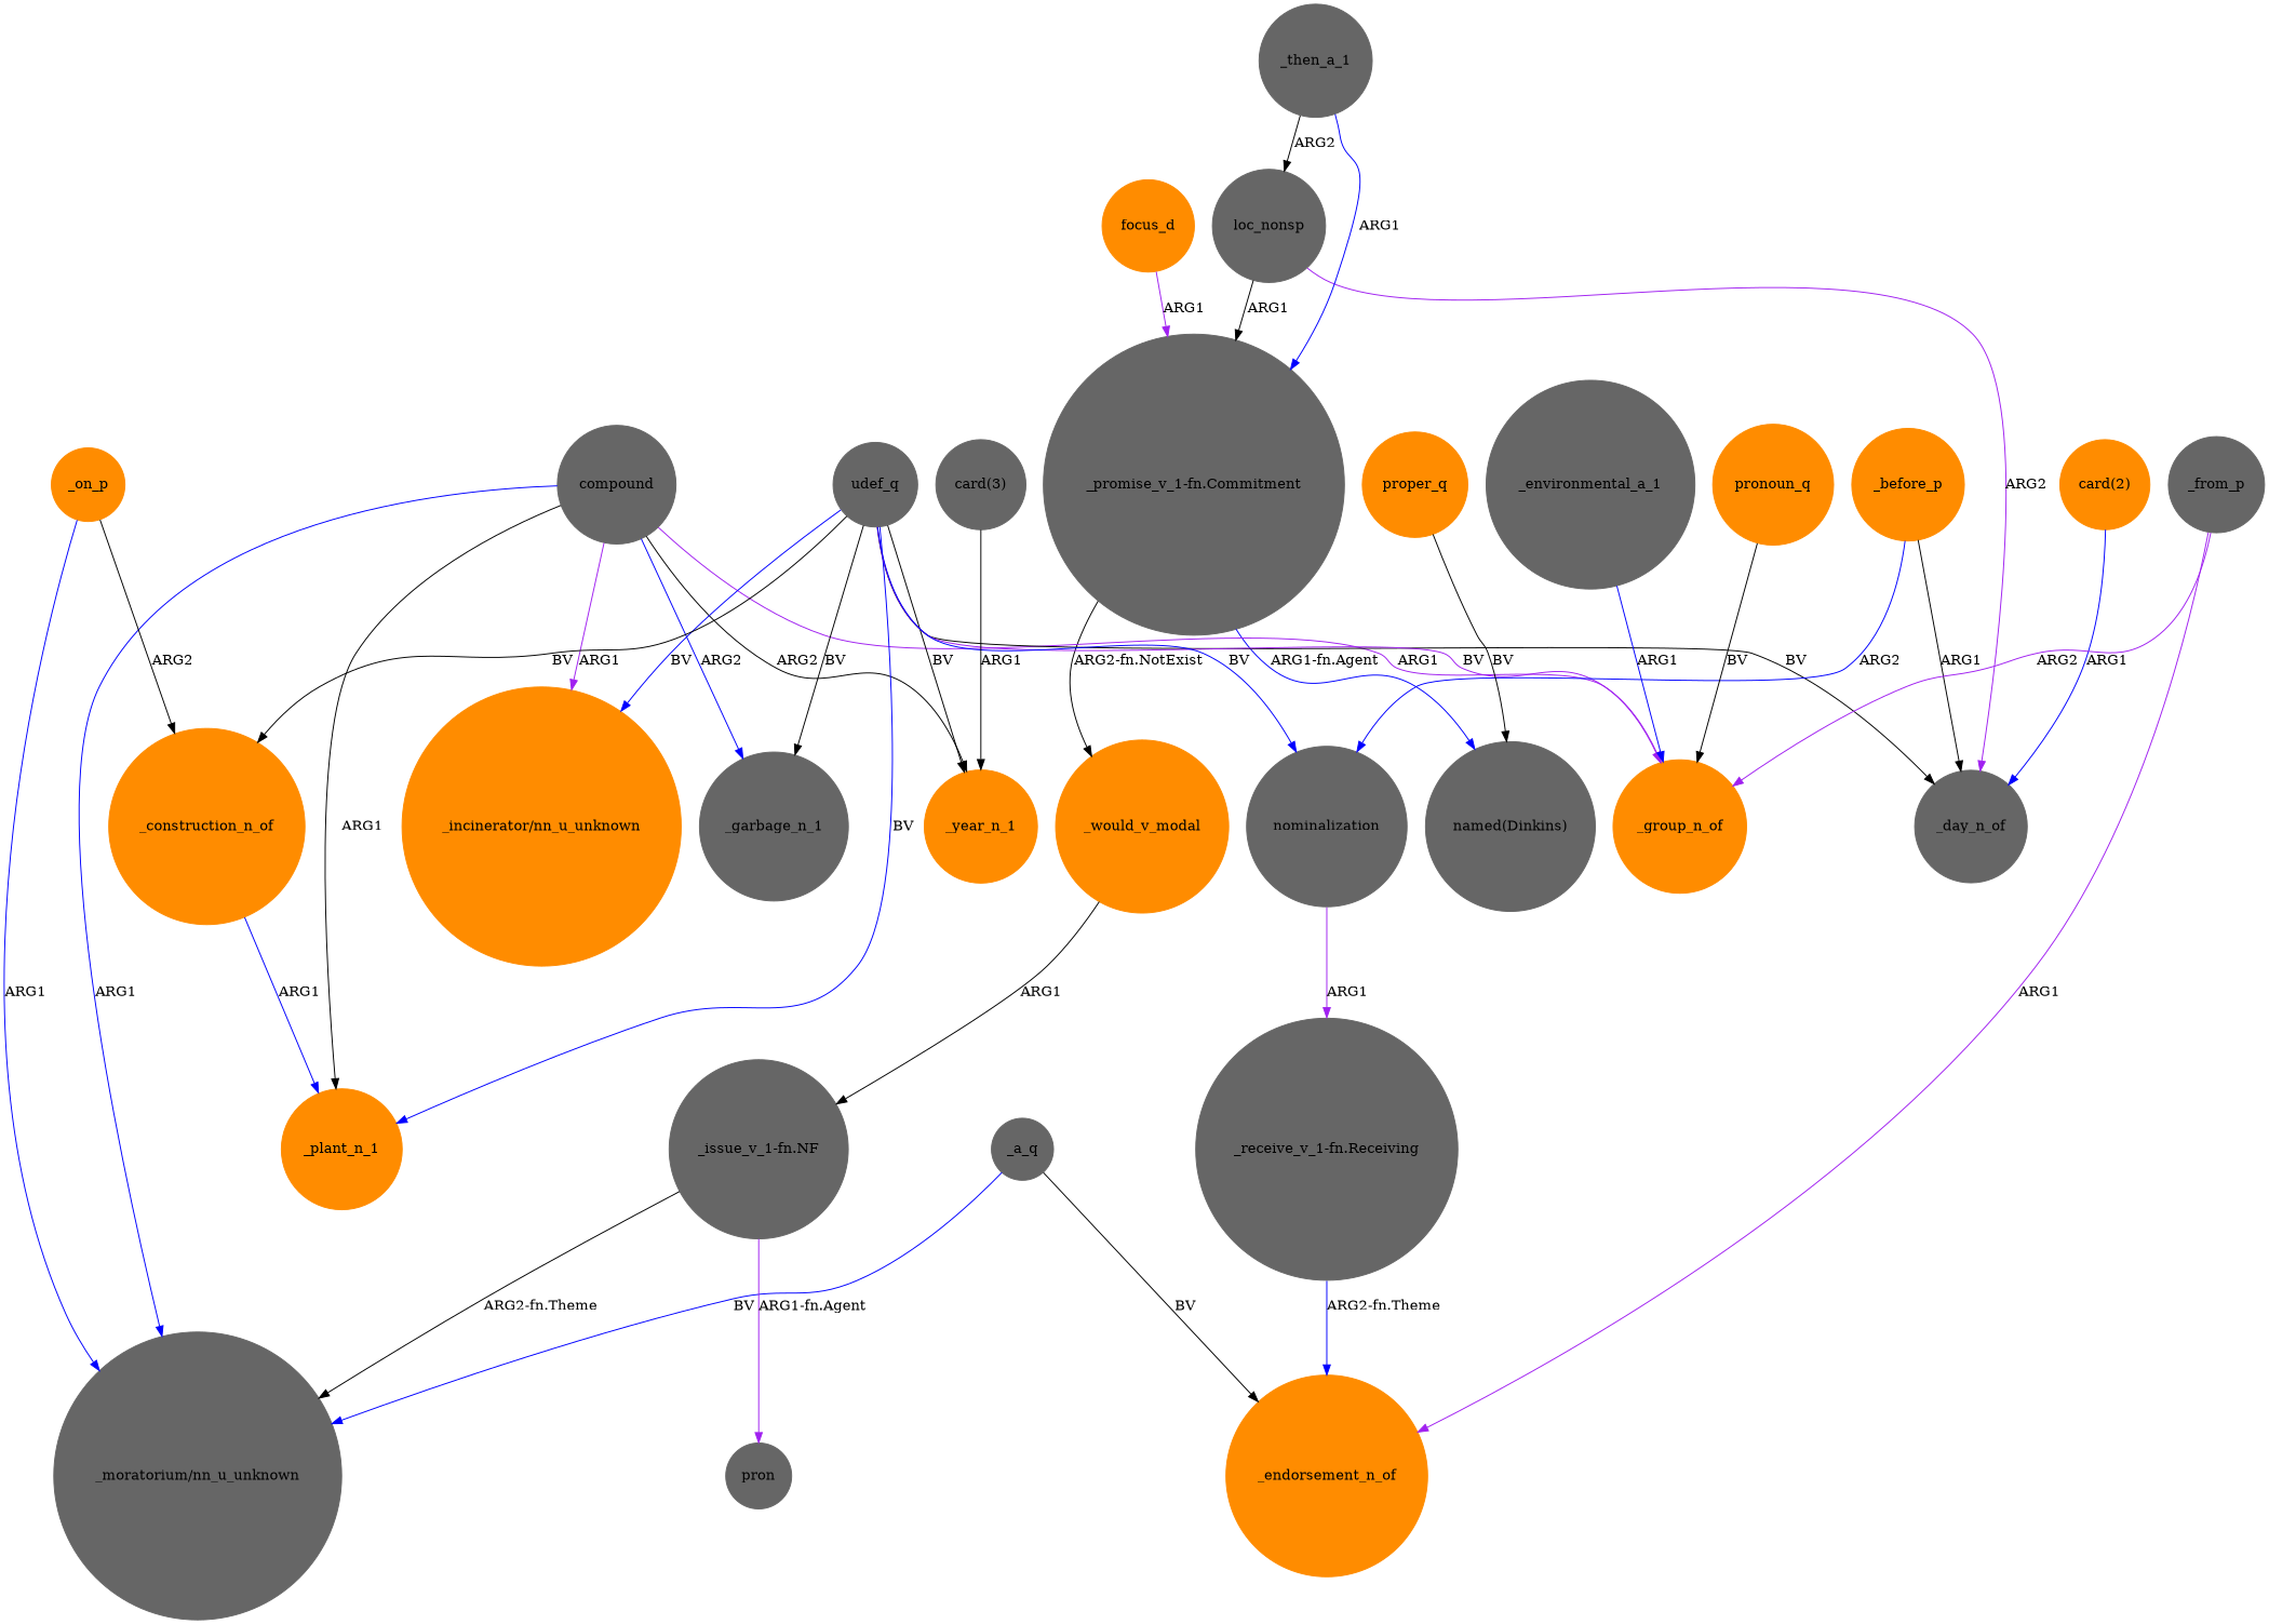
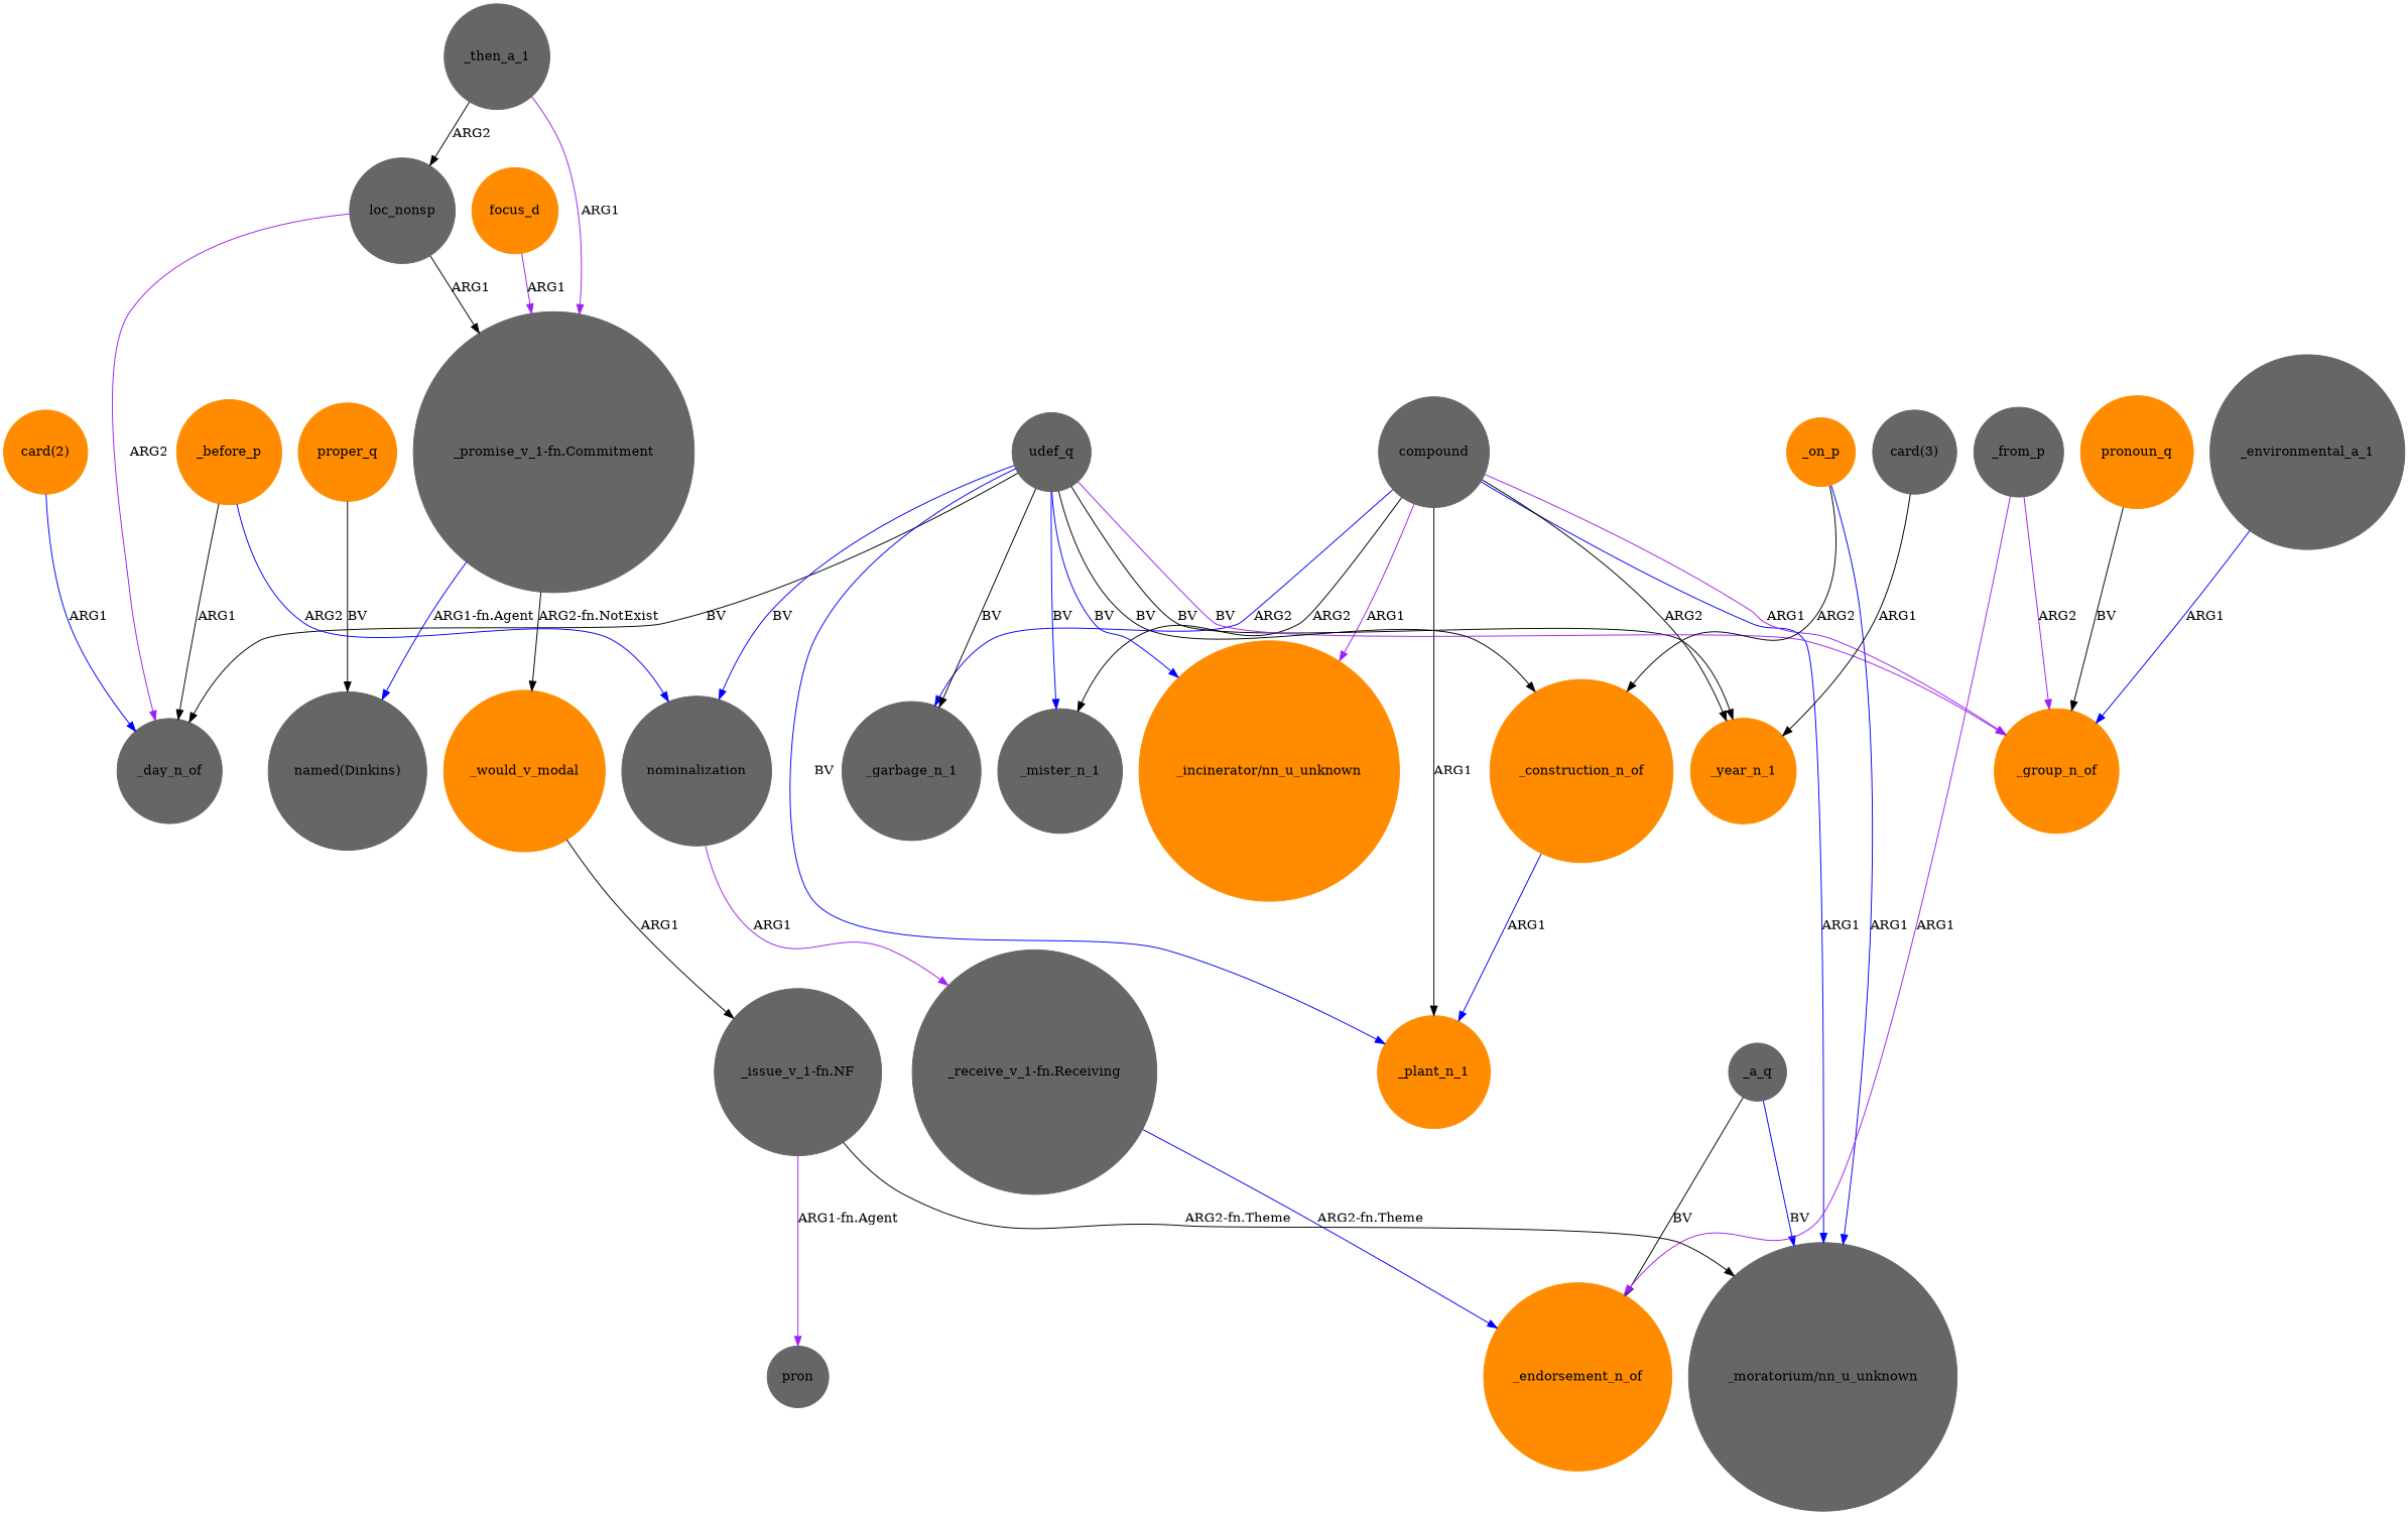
  digraph {
    fontname="DejaVu Serif"
    node [color=gray40 fontname="DejaVu Serif" shape=circle style=filled]
    edge [color=black fontname="DejaVu Serif"]
    "card(2)" [color=darkorange]
    _day_n_of
    focus_d [color=darkorange]
    "_promise_v_1-fn.Commitment"
    loc_nonsp
    "named(Dinkins)"
    _would_v_modal [color=darkorange]
    "_incinerator/nn_u_unknown" [color=darkorange]
    compound
    _garbage_n_1
+   _mister_n_1
    "_moratorium/nn_u_unknown"
    _plant_n_1 [color=darkorange]
    _year_n_1 [color=darkorange]
    _group_n_of [color=darkorange]
    udef_q
    _construction_n_of [color=darkorange]
    nominalization
    "_receive_v_1-fn.Receiving"
    _a_q
    _endorsement_n_of [color=darkorange]
    _environmental_a_1
    "_issue_v_1-fn.NF"
    _before_p [color=darkorange]
    _on_p [color=darkorange]
    _then_a_1
    pron
    pronoun_q [color=darkorange]
    "card(3)"
    _from_p
    proper_q [color=darkorange]
    "card(2)" -> _day_n_of [color=blue label=ARG1]
    focus_d -> "_promise_v_1-fn.Commitment" [color=purple label=ARG1]
    "_promise_v_1-fn.Commitment" -> "named(Dinkins)" [color=blue label="ARG1-fn.Agent"]
    "_promise_v_1-fn.Commitment" -> _would_v_modal [label="ARG2-fn.NotExist"]
    loc_nonsp -> _day_n_of [color=purple label=ARG2]
    loc_nonsp -> "_promise_v_1-fn.Commitment" [label=ARG1]
    _would_v_modal -> "_issue_v_1-fn.NF" [label=ARG1]
    compound -> "_incinerator/nn_u_unknown" [color=purple label=ARG1]
    compound -> _garbage_n_1 [color=blue label=ARG2]
+   compound -> _mister_n_1 [label=ARG2]
    compound -> "_moratorium/nn_u_unknown" [color=blue label=ARG1]
    compound -> _plant_n_1 [label=ARG1]
    compound -> _year_n_1 [label=ARG2]
    compound -> _group_n_of [color=purple label=ARG1]
    udef_q -> _day_n_of [label=BV]
    udef_q -> "_incinerator/nn_u_unknown" [color=blue label=BV]
    udef_q -> _garbage_n_1 [label=BV]
+   udef_q -> _mister_n_1 [color=blue label=BV]
    udef_q -> _plant_n_1 [color=blue label=BV]
    udef_q -> _year_n_1 [label=BV]
    udef_q -> _group_n_of [color=purple label=BV]
    udef_q -> _construction_n_of [label=BV]
    udef_q -> nominalization [color=blue label=BV]
    _construction_n_of -> _plant_n_1 [color=blue label=ARG1]
    nominalization -> "_receive_v_1-fn.Receiving" [color=purple label=ARG1]
    "_receive_v_1-fn.Receiving" -> _endorsement_n_of [color=blue label="ARG2-fn.Theme"]
    _a_q -> "_moratorium/nn_u_unknown" [color=blue label=BV]
    _a_q -> _endorsement_n_of [label=BV]
    _environmental_a_1 -> _group_n_of [color=blue label=ARG1]
    "_issue_v_1-fn.NF" -> "_moratorium/nn_u_unknown" [label="ARG2-fn.Theme"]
    "_issue_v_1-fn.NF" -> pron [color=purple label="ARG1-fn.Agent"]
    _before_p -> _day_n_of [label=ARG1]
    _before_p -> nominalization [color=blue label=ARG2]
    _on_p -> "_moratorium/nn_u_unknown" [color=blue label=ARG1]
    _on_p -> _construction_n_of [label=ARG2]
-   _then_a_1 -> "_promise_v_1-fn.Commitment" [color=blue label=ARG1]
+   _then_a_1 -> "_promise_v_1-fn.Commitment" [color=purple label=ARG1]
    _then_a_1 -> loc_nonsp [label=ARG2]
    pronoun_q -> _group_n_of [label=BV]
    "card(3)" -> _year_n_1 [label=ARG1]
    _from_p -> _group_n_of [color=purple label=ARG2]
    _from_p -> _endorsement_n_of [color=purple label=ARG1]
    proper_q -> "named(Dinkins)" [label=BV]
  }
